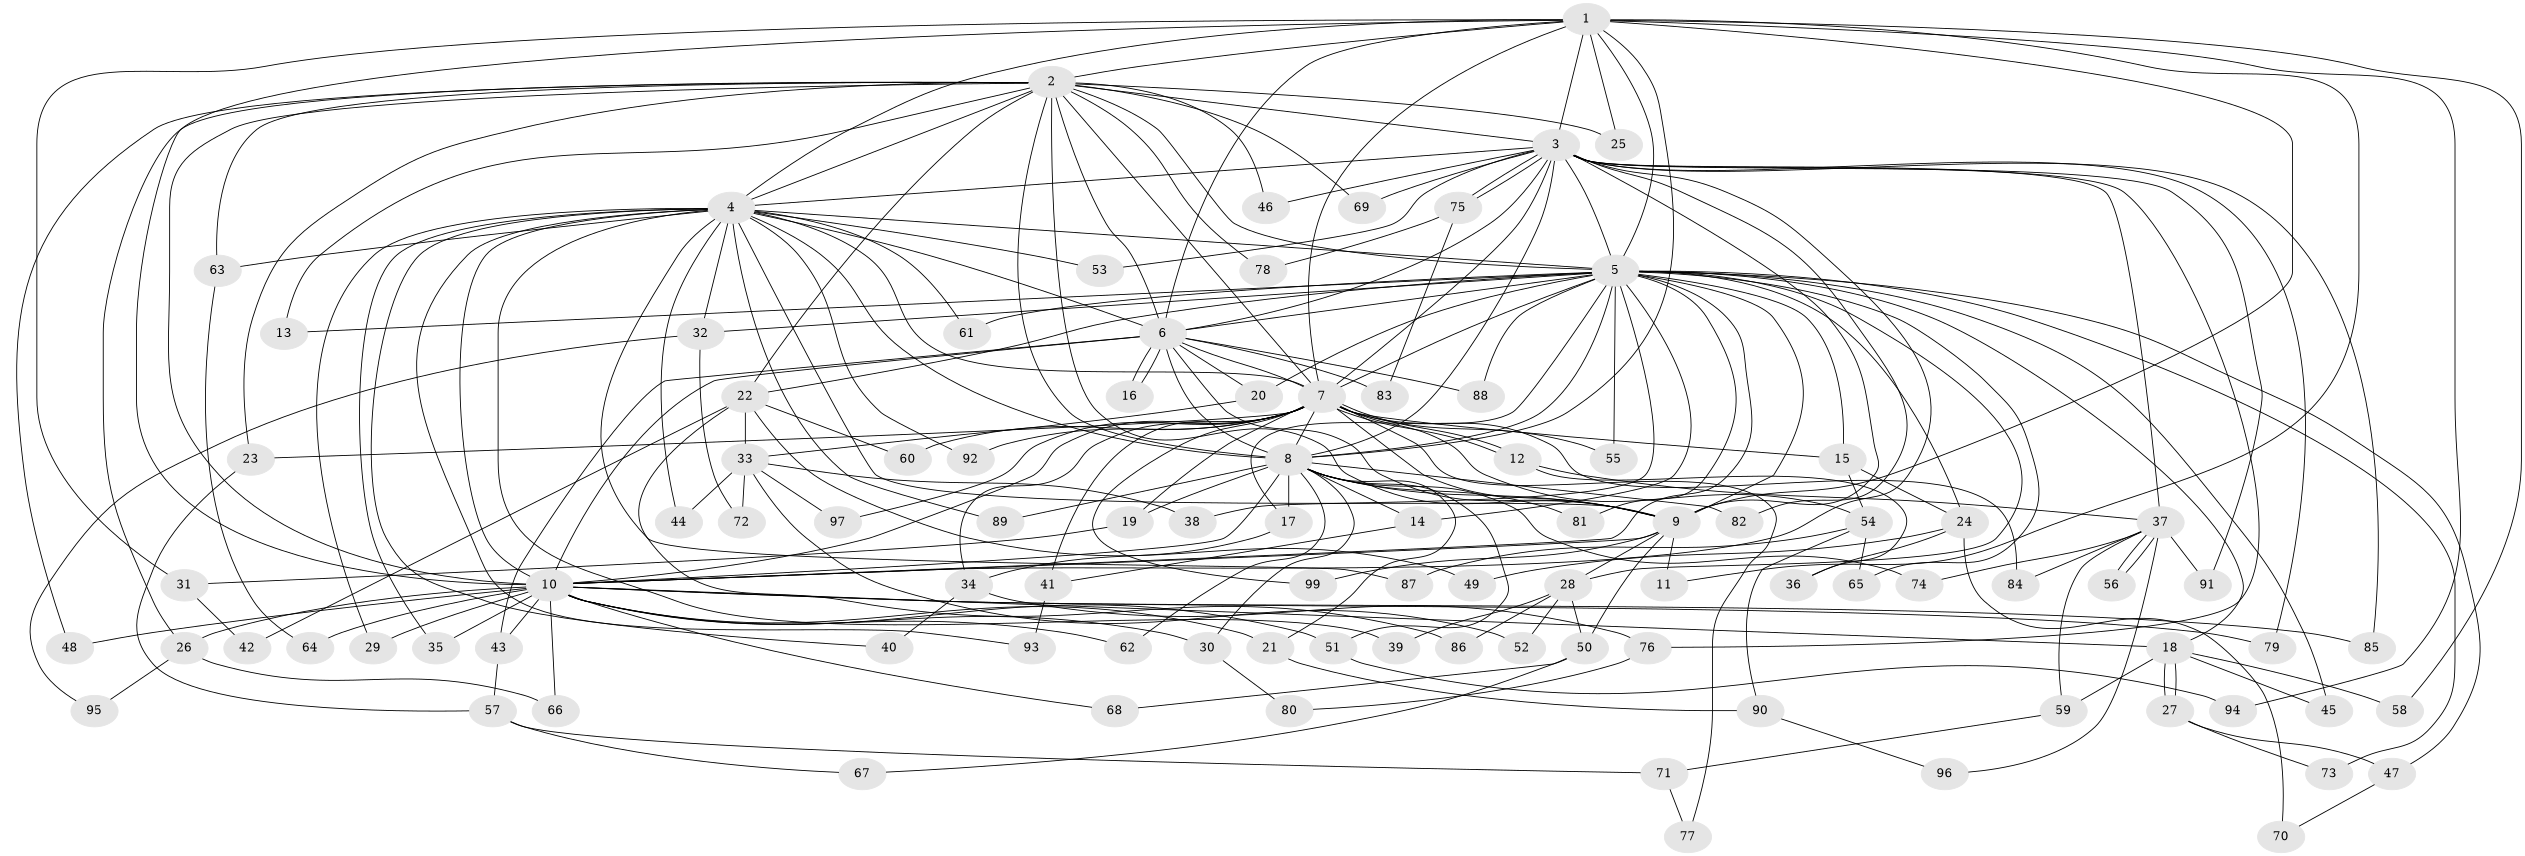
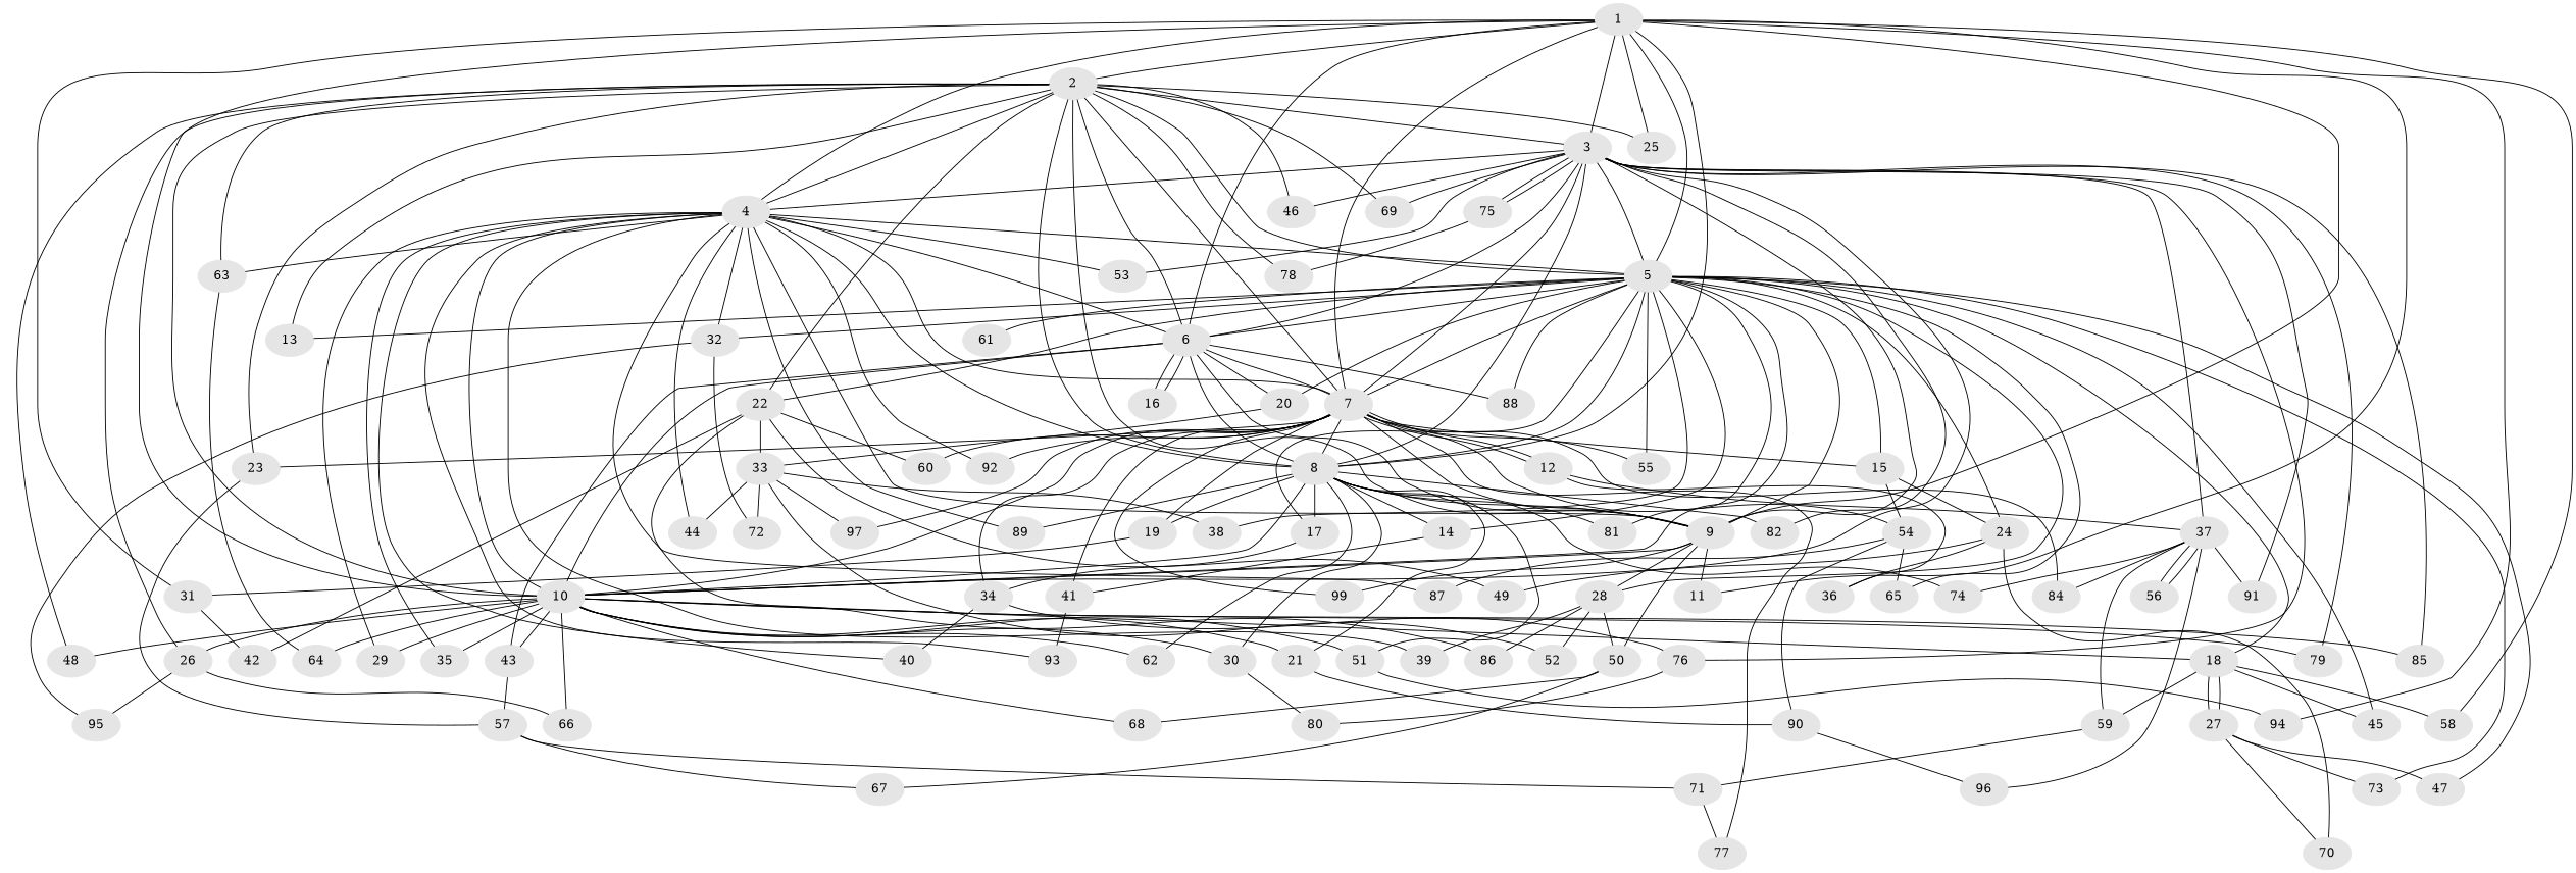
  graph {
    node [color=gray90 style=filled]
    1
    2
    3
    4
    5
    6
    7
    8
    9
    10
    11
    25
    31
    58
    94
    13
    22
    23
    26
    46
    48
    63
    69
    78
    37
    53
    75
    76
    79
    82
    85
    91
    29
    32
    35
    39
    40
    44
    61
    87
    89
    92
    93
    14
    15
    17
    18
    20
    24
    28
    38
    45
    47
    55
    65
    73
    81
    88
    16
    43
-   83
    12
    19
    34
    41
    54
    60
    77
    84
    97
    n71 [label=99]
    21
    30
    51
    62
    74
    50
    64
    66
    68
    42
    33
    49
    86
    57
    95
    59
    56
    96
    80
    72
    27
    36
    70
    52
    90
    67
    71
    1 -- 2
    1 -- 3
    1 -- 4
    1 -- 5
    1 -- 6
    1 -- 7
    1 -- 8
    1 -- 9
    1 -- 10
    1 -- 11
    1 -- 25
    1 -- 31
    1 -- 58
    1 -- 94
    2 -- 3
    2 -- 4
    2 -- 5
    2 -- 6
    2 -- 7
    2 -- 8
    2 -- 9
    2 -- 10
    2 -- 25
    2 -- 13
    2 -- 22
    2 -- 23
    2 -- 26
    2 -- 46
    2 -- 48
    2 -- 63
    2 -- 69
    2 -- 78
    3 -- 4
    3 -- 5
    3 -- 6
    3 -- 7
    3 -- 8
    3 -- 9
    3 -- 10
    3 -- 46
    3 -- 69
    3 -- 37
    3 -- 53
    3 -- 75
    3 -- 75
    3 -- 76
    3 -- 79
    3 -- 82
    3 -- 85
    3 -- 91
    4 -- 5
    4 -- 6
    4 -- 7
    4 -- 8
    4 -- 9
    4 -- 10
    4 -- 63
    4 -- 53
    4 -- 29
    4 -- 32
    4 -- 35
    4 -- 39
    4 -- 40
    4 -- 44
-   4 -- 61
    4 -- 87
    4 -- 89
    4 -- 92
    4 -- 93
    5 -- 6
    5 -- 7
    5 -- 8
    5 -- 9
    5 -- 10
    5 -- 13
    5 -- 22
    5 -- 32
    5 -- 61
    5 -- 14
    5 -- 15
    5 -- 17
    5 -- 18
    5 -- 20
    5 -- 24
    5 -- 28
    5 -- 38
    5 -- 45
    5 -- 47
    5 -- 55
    5 -- 65
    5 -- 73
    5 -- 81
    5 -- 88
    6 -- 7
    6 -- 8
    6 -- 9
    6 -- 10
    6 -- 20
    6 -- 88
    6 -- 16
    6 -- 16
    6 -- 43
-   6 -- 83
    7 -- 8
    7 -- 9
    7 -- 10
    7 -- 23
    7 -- 92
    7 -- 15
    7 -- 55
    7 -- 12
    7 -- 12
    7 -- 19
    7 -- 34
    7 -- 41
    7 -- 54
    7 -- 60
    7 -- 77
    7 -- 84
    7 -- 97
    7 -- n71
    8 -- 9
    8 -- 10
    8 -- 82
    8 -- 89
    8 -- 14
    8 -- 17
    8 -- 81
    8 -- 19
    8 -- 21
    8 -- 30
    8 -- 51
    8 -- 62
    8 -- 74
    9 -- 10
    9 -- 11
    9 -- 28
    9 -- n71
    9 -- 50
    10 -- 26
    10 -- 48
    10 -- 79
    10 -- 85
    10 -- 29
    10 -- 35
    10 -- 18
    10 -- 43
    10 -- 21
    10 -- 30
    10 -- 51
    10 -- 62
    10 -- 64
    10 -- 66
    10 -- 68
    31 -- 42
    22 -- 60
    22 -- 42
    22 -- 33
    22 -- 49
    22 -- 86
    23 -- 57
    26 -- 66
    26 -- 95
    63 -- 64
    37 -- 91
    37 -- 84
    37 -- 74
    37 -- 59
    37 -- 56
    37 -- 56
    37 -- 96
    75 -- 78
-   75 -- 83
    76 -- 80
    32 -- 95
    32 -- 72
    14 -- 41
    15 -- 24
    15 -- 54
    17 -- 34
    18 -- 58
    18 -- 45
    18 -- 59
    18 -- 27
    18 -- 27
    20 -- 33
    24 -- 49
    24 -- 36
    24 -- 70
    28 -- 39
    28 -- 50
    28 -- 86
    28 -- 52
    43 -- 57
    12 -- 37
    12 -- 36
    19 -- 31
    34 -- 76
    34 -- 40
    41 -- 93
    54 -- 87
    54 -- 65
    54 -- 90
    21 -- 90
    30 -- 80
    51 -- 94
    50 -- 68
    50 -- 67
    33 -- 44
    33 -- 38
    33 -- 97
    33 -- 72
    33 -- 52
    57 -- 67
    57 -- 71
    59 -- 71
    27 -- 47
    27 -- 73
-   47 -- 70
+   27 -- 70
    90 -- 96
    71 -- 77
  }
